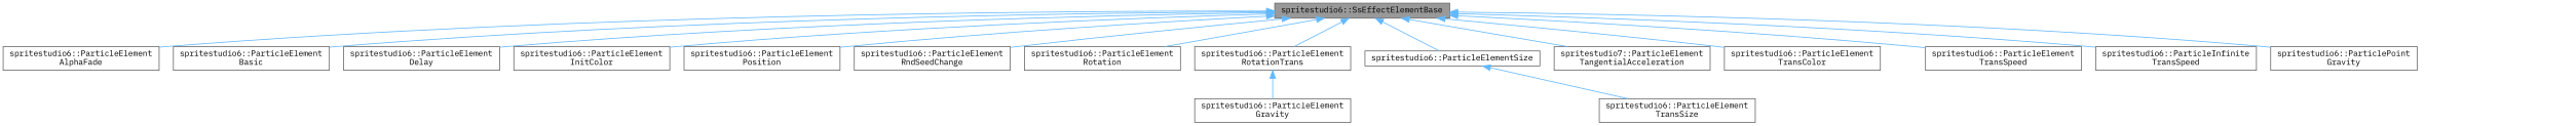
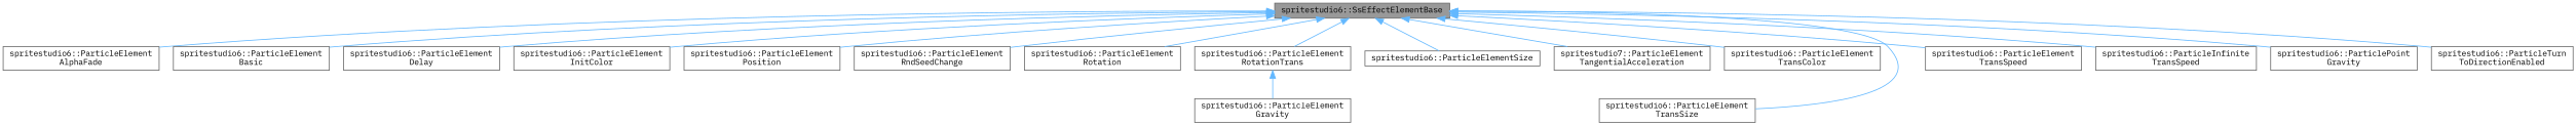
  digraph {
    fontname="IBM Plex Mono"
    rankdir=TB
    node [color=gray40 fillcolor=white fontname="IBM Plex Mono" fontsize=10 shape=box style=filled]
    edge [color=steelblue1 dir=back fontname="IBM Plex Mono" fontsize=10 labelfontname=Helvetica labelfontsize=10 style=solid]
    n1 [fillcolor=grey60 fontcolor=black height=0.2 label="spritestudio6::SsEffectElementBase" width=0.4]
    n2 [height=0.2 label="spritestudio6::ParticleElement\lAlphaFade" width=0.4]
    n3 [height=0.2 label="spritestudio6::ParticleElement\lBasic" width=0.4]
    n4 [height=0.2 label="spritestudio6::ParticleElement\lDelay" width=0.4]
    n5 [height=0.2 label="spritestudio6::ParticleElement\lInitColor" width=0.4]
    n6 [height=0.2 label="spritestudio6::ParticleElement\lPosition" width=0.4]
    n7 [height=0.2 label="spritestudio6::ParticleElement\lRndSeedChange" width=0.4]
    n8 [height=0.2 label="spritestudio6::ParticleElement\lRotation" width=0.4]
    n9 [height=0.2 label="spritestudio6::ParticleElement\lRotationTrans" width=0.4]
    n10 [height=0.2 label="spritestudio6::ParticleElementSize" width=0.4]
    n11 [height=0.2 label="spritestudio7::ParticleElement\lTangentialAcceleration" width=0.4]
    n12 [height=0.2 label="spritestudio6::ParticleElement\lTransColor" width=0.4]
    n13 [height=0.2 label="spritestudio6::ParticleElement\lTransSize" width=0.4]
    n14 [height=0.2 label="spritestudio6::ParticleElement\lTransSpeed" width=0.4]
    n15 [height=0.2 label="spritestudio6::ParticleInfinite\lTransSpeed" width=0.4]
    n16 [height=0.2 label="spritestudio6::ParticlePoint\lGravity" width=0.4]
+   n17 [height=0.2 label="spritestudio6::ParticleTurn\lToDirectionEnabled" width=0.4]
    n18 [height=0.2 label="spritestudio6::ParticleElement\lGravity" width=0.4]
    n1 -> n2
    n1 -> n3
    n1 -> n4
    n1 -> n5
    n1 -> n6
    n1 -> n7
    n1 -> n8
    n1 -> n9
    n1 -> n10
    n1 -> n11
    n1 -> n12
-   n10 -> n13
+   n1 -> n13
    n1 -> n14
    n1 -> n15
    n1 -> n16
+   n1 -> n17
    n9 -> n18
  }
